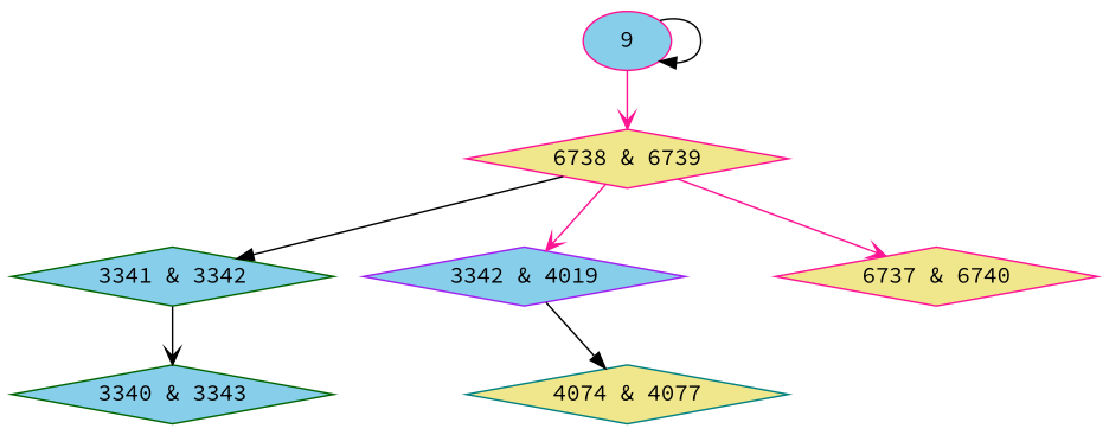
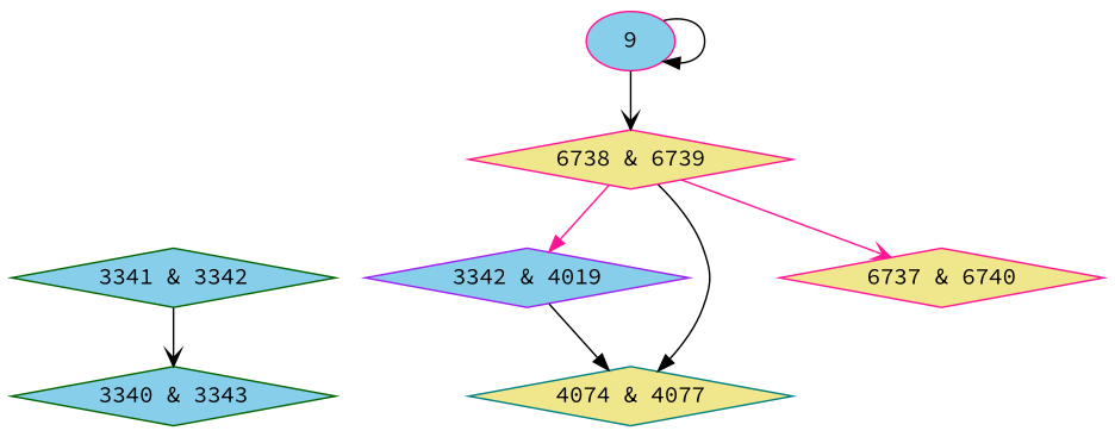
  digraph {
    fontname="Source Code Pro"
    node [color=deeppink fillcolor=skyblue fontname="Source Code Pro" shape=diamond style=filled]
    edge [arrowhead=normal color=black fontname="Source Code Pro"]
    n1 [color=darkgreen label="3340 & 3343"]
    n2 [color=darkgreen label="3341 & 3342"]
    n3 [color=purple label="3342 & 4019"]
    n4 [color=teal fillcolor=khaki label="4074 & 4077"]
    n5 [fillcolor=khaki label="6737 & 6740"]
    n6 [fillcolor=khaki label="6738 & 6739"]
    n7 [label=9 shape=""]
    n2 -> n1 [arrowhead=vee]
    n3 -> n4
-   n6 -> n2
-   n6 -> n3 [arrowhead=vee color=deeppink]
+   n6 -> n4
+   n6 -> n3 [color=deeppink]
    n6 -> n5 [arrowhead=vee color=deeppink]
-   n7 -> n6 [arrowhead=vee color=deeppink]
+   n7 -> n6 [arrowhead=vee]
    n7 -> n7
  }
